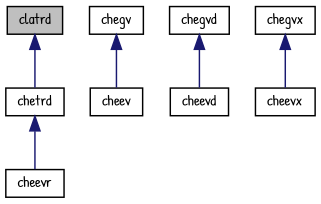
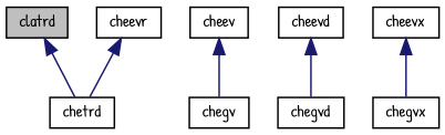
  digraph {
    fontname="Patrick Hand"
    rankdir=TB
    node [color=black fillcolor=white fontname="Patrick Hand" fontsize=10 shape=record style=filled]
    edge [color=midnightblue dir=back fontname="Patrick Hand" fontsize=10 labelfontname=Helvetica labelfontsize=10 style=solid]
    n1 [fillcolor=grey75 fontcolor=black height=0.2 label=clatrd width=0.4]
    n2 [height=0.2 label=chetrd width=0.4]
    n3 [height=0.2 label=cheevr width=0.4]
    n4 [height=0.2 label=cheev width=0.4]
    n5 [height=0.2 label=chegv width=0.4]
    n6 [height=0.2 label=cheevd width=0.4]
    n7 [height=0.2 label=chegvd width=0.4]
    n8 [height=0.2 label=cheevx width=0.4]
    n9 [height=0.2 label=chegvx width=0.4]
    n1 -> n2
-   n2 -> n3
-   n5 -> n4
-   n7 -> n6
-   n9 -> n8
+   n3 -> n2
+   n4 -> n5
+   n6 -> n7
+   n8 -> n9
  }
